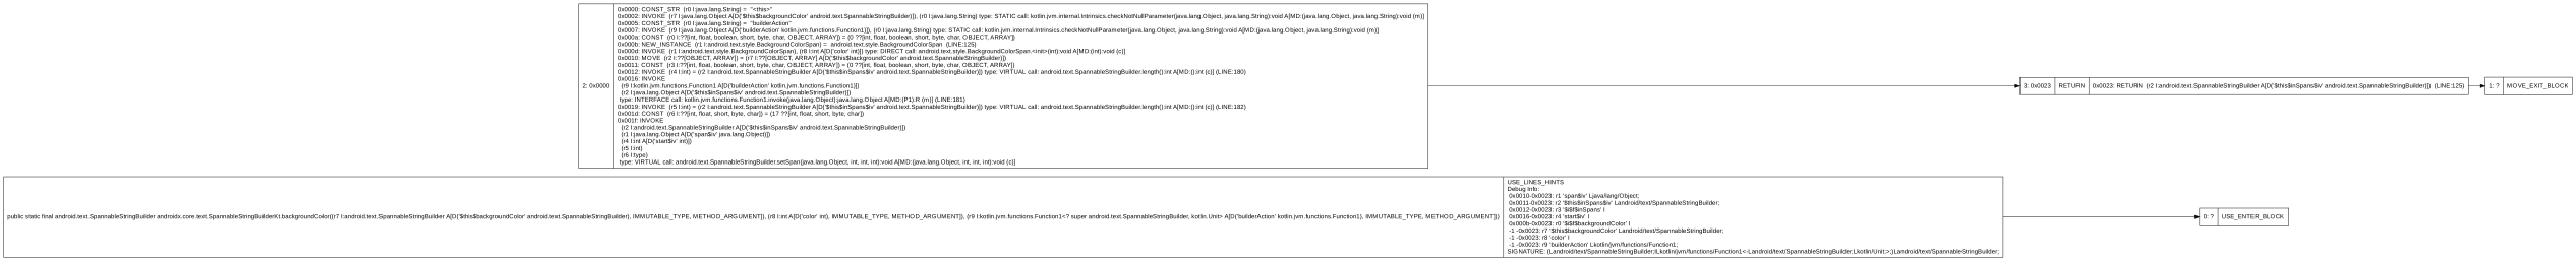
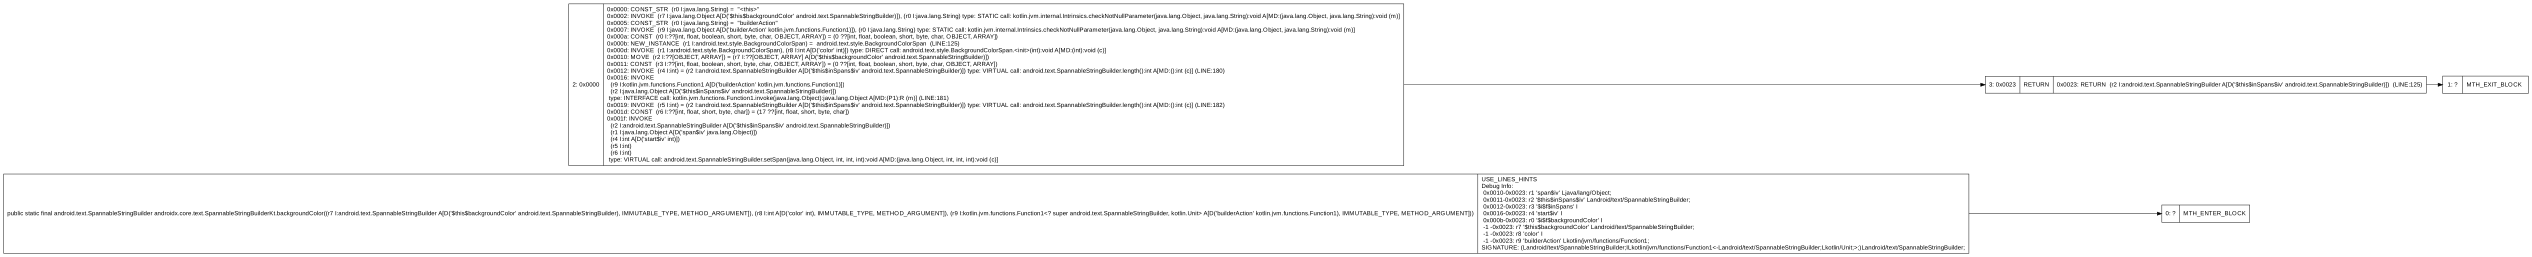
  digraph {
    fontname="Liberation Sans"
    rankdir=LR
    node [fontname="Liberation Sans" shape=record]
    edge [fontname="Liberation Sans"]
-   n1 [label="{0\:\ ?|USE_ENTER_BLOCK\l}"]
-   n2 [label="{2\:\ 0x0000|0x0000: CONST_STR  (r0 I:java.lang.String) =  \"\<this\>\" \l0x0002: INVOKE  (r7 I:java.lang.Object A[D('$this$backgroundColor' android.text.SpannableStringBuilder)]), (r0 I:java.lang.String) type: STATIC call: kotlin.jvm.internal.Intrinsics.checkNotNullParameter(java.lang.Object, java.lang.String):void A[MD:(java.lang.Object, java.lang.String):void (m)]\l0x0005: CONST_STR  (r0 I:java.lang.String) =  \"builderAction\" \l0x0007: INVOKE  (r9 I:java.lang.Object A[D('builderAction' kotlin.jvm.functions.Function1)]), (r0 I:java.lang.String) type: STATIC call: kotlin.jvm.internal.Intrinsics.checkNotNullParameter(java.lang.Object, java.lang.String):void A[MD:(java.lang.Object, java.lang.String):void (m)]\l0x000a: CONST  (r0 I:??[int, float, boolean, short, byte, char, OBJECT, ARRAY]) = (0 ??[int, float, boolean, short, byte, char, OBJECT, ARRAY]) \l0x000b: NEW_INSTANCE  (r1 I:android.text.style.BackgroundColorSpan) =  android.text.style.BackgroundColorSpan  (LINE:125)\l0x000d: INVOKE  (r1 I:android.text.style.BackgroundColorSpan), (r8 I:int A[D('color' int)]) type: DIRECT call: android.text.style.BackgroundColorSpan.\<init\>(int):void A[MD:(int):void (c)]\l0x0010: MOVE  (r2 I:??[OBJECT, ARRAY]) = (r7 I:??[OBJECT, ARRAY] A[D('$this$backgroundColor' android.text.SpannableStringBuilder)]) \l0x0011: CONST  (r3 I:??[int, float, boolean, short, byte, char, OBJECT, ARRAY]) = (0 ??[int, float, boolean, short, byte, char, OBJECT, ARRAY]) \l0x0012: INVOKE  (r4 I:int) = (r2 I:android.text.SpannableStringBuilder A[D('$this$inSpans$iv' android.text.SpannableStringBuilder)]) type: VIRTUAL call: android.text.SpannableStringBuilder.length():int A[MD:():int (c)] (LINE:180)\l0x0016: INVOKE  \l  (r9 I:kotlin.jvm.functions.Function1 A[D('builderAction' kotlin.jvm.functions.Function1)])\l  (r2 I:java.lang.Object A[D('$this$inSpans$iv' android.text.SpannableStringBuilder)])\l type: INTERFACE call: kotlin.jvm.functions.Function1.invoke(java.lang.Object):java.lang.Object A[MD:(P1):R (m)] (LINE:181)\l0x0019: INVOKE  (r5 I:int) = (r2 I:android.text.SpannableStringBuilder A[D('$this$inSpans$iv' android.text.SpannableStringBuilder)]) type: VIRTUAL call: android.text.SpannableStringBuilder.length():int A[MD:():int (c)] (LINE:182)\l0x001d: CONST  (r6 I:??[int, float, short, byte, char]) = (17 ??[int, float, short, byte, char]) \l0x001f: INVOKE  \l  (r2 I:android.text.SpannableStringBuilder A[D('$this$inSpans$iv' android.text.SpannableStringBuilder)])\l  (r1 I:java.lang.Object A[D('span$iv' java.lang.Object)])\l  (r4 I:int A[D('start$iv' int)])\l  (r5 I:int)\l  (r6 I:type)\l type: VIRTUAL call: android.text.SpannableStringBuilder.setSpan(java.lang.Object, int, int, int):void A[MD:(java.lang.Object, int, int, int):void (c)]\l}"]
+   n1 [label="{0\:\ ?|MTH_ENTER_BLOCK\l}"]
+   n2 [label="{2\:\ 0x0000|0x0000: CONST_STR  (r0 I:java.lang.String) =  \"\<this\>\" \l0x0002: INVOKE  (r7 I:java.lang.Object A[D('$this$backgroundColor' android.text.SpannableStringBuilder)]), (r0 I:java.lang.String) type: STATIC call: kotlin.jvm.internal.Intrinsics.checkNotNullParameter(java.lang.Object, java.lang.String):void A[MD:(java.lang.Object, java.lang.String):void (m)]\l0x0005: CONST_STR  (r0 I:java.lang.String) =  \"builderAction\" \l0x0007: INVOKE  (r9 I:java.lang.Object A[D('builderAction' kotlin.jvm.functions.Function1)]), (r0 I:java.lang.String) type: STATIC call: kotlin.jvm.internal.Intrinsics.checkNotNullParameter(java.lang.Object, java.lang.String):void A[MD:(java.lang.Object, java.lang.String):void (m)]\l0x000a: CONST  (r0 I:??[int, float, boolean, short, byte, char, OBJECT, ARRAY]) = (0 ??[int, float, boolean, short, byte, char, OBJECT, ARRAY]) \l0x000b: NEW_INSTANCE  (r1 I:android.text.style.BackgroundColorSpan) =  android.text.style.BackgroundColorSpan  (LINE:125)\l0x000d: INVOKE  (r1 I:android.text.style.BackgroundColorSpan), (r8 I:int A[D('color' int)]) type: DIRECT call: android.text.style.BackgroundColorSpan.\<init\>(int):void A[MD:(int):void (c)]\l0x0010: MOVE  (r2 I:??[OBJECT, ARRAY]) = (r7 I:??[OBJECT, ARRAY] A[D('$this$backgroundColor' android.text.SpannableStringBuilder)]) \l0x0011: CONST  (r3 I:??[int, float, boolean, short, byte, char, OBJECT, ARRAY]) = (0 ??[int, float, boolean, short, byte, char, OBJECT, ARRAY]) \l0x0012: INVOKE  (r4 I:int) = (r2 I:android.text.SpannableStringBuilder A[D('$this$inSpans$iv' android.text.SpannableStringBuilder)]) type: VIRTUAL call: android.text.SpannableStringBuilder.length():int A[MD:():int (c)] (LINE:180)\l0x0016: INVOKE  \l  (r9 I:kotlin.jvm.functions.Function1 A[D('builderAction' kotlin.jvm.functions.Function1)])\l  (r2 I:java.lang.Object A[D('$this$inSpans$iv' android.text.SpannableStringBuilder)])\l type: INTERFACE call: kotlin.jvm.functions.Function1.invoke(java.lang.Object):java.lang.Object A[MD:(P1):R (m)] (LINE:181)\l0x0019: INVOKE  (r5 I:int) = (r2 I:android.text.SpannableStringBuilder A[D('$this$inSpans$iv' android.text.SpannableStringBuilder)]) type: VIRTUAL call: android.text.SpannableStringBuilder.length():int A[MD:():int (c)] (LINE:182)\l0x001d: CONST  (r6 I:??[int, float, short, byte, char]) = (17 ??[int, float, short, byte, char]) \l0x001f: INVOKE  \l  (r2 I:android.text.SpannableStringBuilder A[D('$this$inSpans$iv' android.text.SpannableStringBuilder)])\l  (r1 I:java.lang.Object A[D('span$iv' java.lang.Object)])\l  (r4 I:int A[D('start$iv' int)])\l  (r5 I:int)\l  (r6 I:int)\l type: VIRTUAL call: android.text.SpannableStringBuilder.setSpan(java.lang.Object, int, int, int):void A[MD:(java.lang.Object, int, int, int):void (c)]\l}"]
    n3 [label="{3\:\ 0x0023|RETURN\l|0x0023: RETURN  (r2 I:android.text.SpannableStringBuilder A[D('$this$inSpans$iv' android.text.SpannableStringBuilder)])  (LINE:125)\l}"]
-   n4 [label="{1\:\ ?|MOVE_EXIT_BLOCK\l}"]
+   n4 [label="{1\:\ ?|MTH_EXIT_BLOCK\l}"]
    n5 [label="{public static final android.text.SpannableStringBuilder androidx.core.text.SpannableStringBuilderKt.backgroundColor((r7 I:android.text.SpannableStringBuilder A[D('$this$backgroundColor' android.text.SpannableStringBuilder), IMMUTABLE_TYPE, METHOD_ARGUMENT]), (r8 I:int A[D('color' int), IMMUTABLE_TYPE, METHOD_ARGUMENT]), (r9 I:kotlin.jvm.functions.Function1\<? super android.text.SpannableStringBuilder, kotlin.Unit\> A[D('builderAction' kotlin.jvm.functions.Function1), IMMUTABLE_TYPE, METHOD_ARGUMENT]))  | USE_LINES_HINTS\lDebug Info:\l  0x0010\-0x0023: r1 'span$iv' Ljava\/lang\/Object;\l  0x0011\-0x0023: r2 '$this$inSpans$iv' Landroid\/text\/SpannableStringBuilder;\l  0x0012\-0x0023: r3 '$i$f$inSpans' I\l  0x0016\-0x0023: r4 'start$iv' I\l  0x000b\-0x0023: r0 '$i$f$backgroundColor' I\l  \-1 \-0x0023: r7 '$this$backgroundColor' Landroid\/text\/SpannableStringBuilder;\l  \-1 \-0x0023: r8 'color' I\l  \-1 \-0x0023: r9 'builderAction' Lkotlin\/jvm\/functions\/Function1;\lSIGNATURE: (Landroid\/text\/SpannableStringBuilder;ILkotlin\/jvm\/functions\/Function1\<\-Landroid\/text\/SpannableStringBuilder;Lkotlin\/Unit;\>;)Landroid\/text\/SpannableStringBuilder;\l}"]
    n2 -> n3
    n3 -> n4
    n5 -> n1
  }
